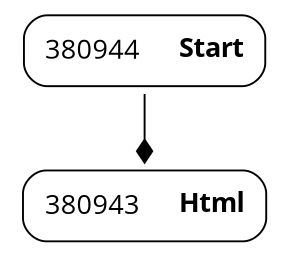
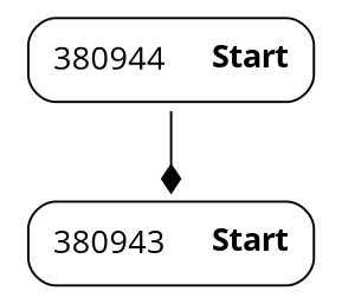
  digraph {
    fontname="Open Sans"
    node [shape=none fontname="Open Sans"]
    n1 [label=<<TABLE border='1' cellspacing='0' cellpadding='10' style='rounded' ><TR><TD border='0'>380944</TD><TD border='0'><B>Start</B></TD></TR></TABLE>>]
-   n2 [label=<<TABLE border='1' cellspacing='0' cellpadding='10' style='rounded' ><TR><TD border='0'>380943</TD><TD border='0'><B>Html</B></TD></TR></TABLE>>]
+   n2 [label=<<TABLE border='1' cellspacing='0' cellpadding='10' style='rounded' ><TR><TD border='0'>380943</TD><TD border='0'><B>Start</B></TD></TR></TABLE>>]
    n1 -> n2 [weight=2 arrowhead=diamond fontname="Open Sans"]
  }
